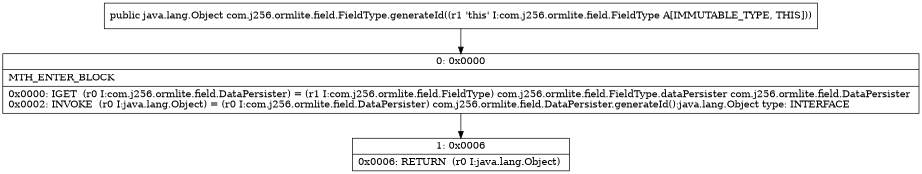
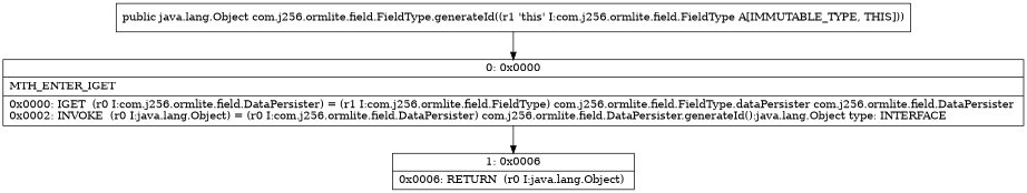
  digraph {
    node [shape=record]
-   n1 [label="{0\:\ 0x0000|MTH_ENTER_BLOCK\l|0x0000: IGET  (r0 I:com.j256.ormlite.field.DataPersister) = (r1 I:com.j256.ormlite.field.FieldType) com.j256.ormlite.field.FieldType.dataPersister com.j256.ormlite.field.DataPersister \l0x0002: INVOKE  (r0 I:java.lang.Object) = (r0 I:com.j256.ormlite.field.DataPersister) com.j256.ormlite.field.DataPersister.generateId():java.lang.Object type: INTERFACE \l}"]
+   n1 [label="{0\:\ 0x0000|MTH_ENTER_IGET\l|0x0000: IGET  (r0 I:com.j256.ormlite.field.DataPersister) = (r1 I:com.j256.ormlite.field.FieldType) com.j256.ormlite.field.FieldType.dataPersister com.j256.ormlite.field.DataPersister \l0x0002: INVOKE  (r0 I:java.lang.Object) = (r0 I:com.j256.ormlite.field.DataPersister) com.j256.ormlite.field.DataPersister.generateId():java.lang.Object type: INTERFACE \l}"]
    n2 [label="{1\:\ 0x0006|0x0006: RETURN  (r0 I:java.lang.Object) \l}"]
    n3 [label="{public java.lang.Object com.j256.ormlite.field.FieldType.generateId((r1 'this' I:com.j256.ormlite.field.FieldType A[IMMUTABLE_TYPE, THIS])) }"]
    n1 -> n2
    n3 -> n1
  }
